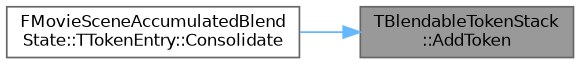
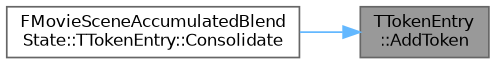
  digraph {
    rankdir=RL
    node [fontname=Helvetica fontsize=10 shape=box style=filled]
-   n1 [color=gray40 fillcolor=grey60 fontcolor=black height=0.2 label="TBlendableTokenStack\l::AddToken" width=0.4]
+   n1 [color=gray40 fillcolor=grey60 fontcolor=black height=0.2 label="TTokenEntry\l::AddToken" width=0.4]
    n2 [color=grey40 fillcolor=white height=0.2 label="FMovieSceneAccumulatedBlend\lState::TTokenEntry::Consolidate" width=0.4]
    n1 -> n2 [color=steelblue1 dir=back fontname=Helvetica fontsize=10 labelfontname=Helvetica labelfontsize=10 style=solid]
  }
